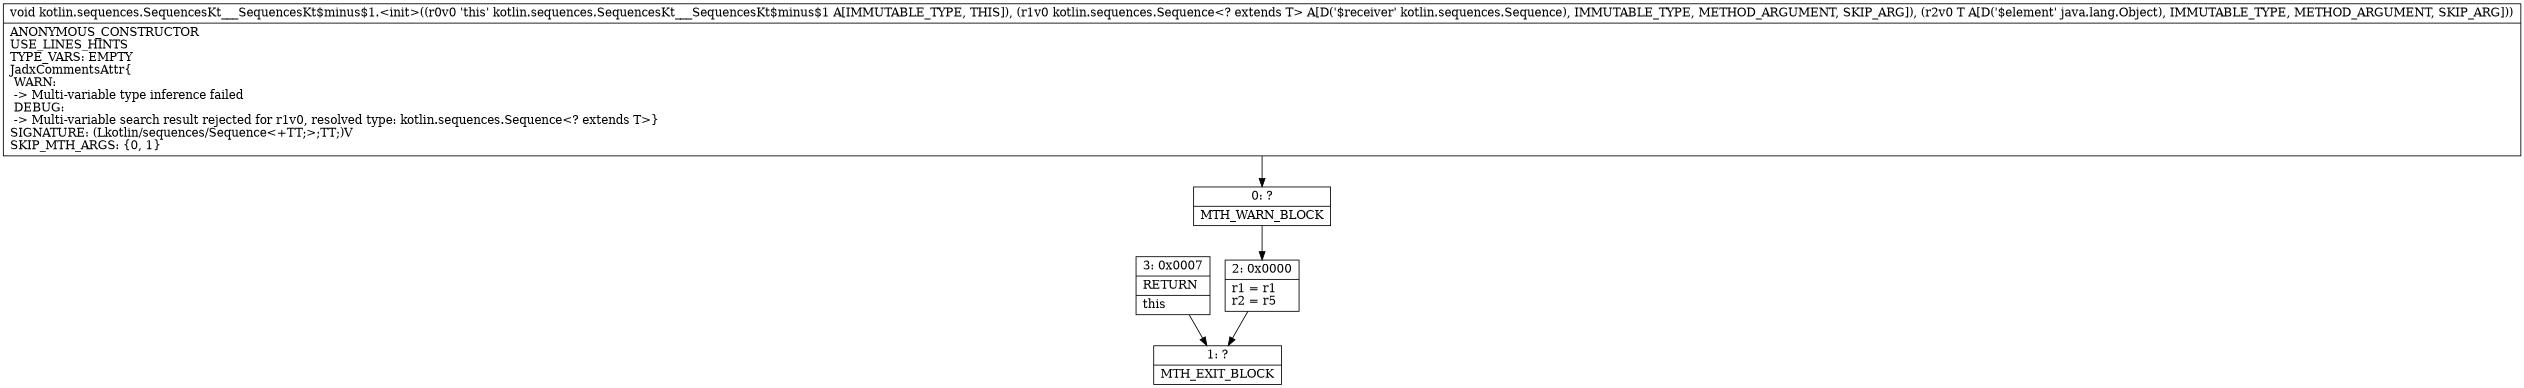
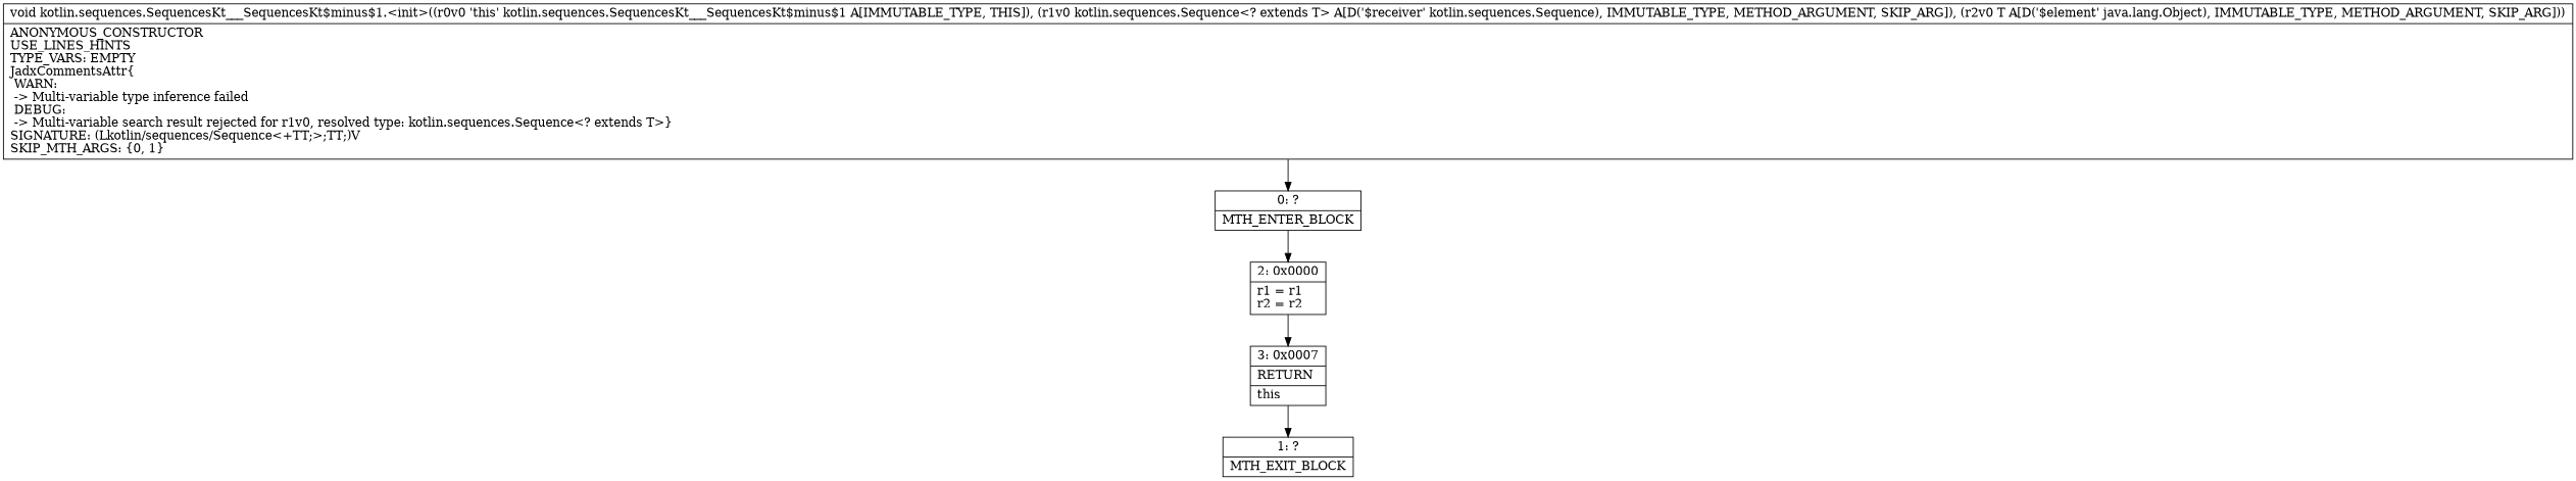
  digraph {
    node [shape=record]
-   n1 [label="{0\:\ ?|MTH_WARN_BLOCK\l}"]
-   n2 [label="{2\:\ 0x0000|r1 = r1\lr2 = r5\l}"]
+   n1 [label="{0\:\ ?|MTH_ENTER_BLOCK\l}"]
+   n2 [label="{2\:\ 0x0000|r1 = r1\lr2 = r2\l}"]
    n3 [label="{3\:\ 0x0007|RETURN\l|this\l}"]
    n4 [label="{1\:\ ?|MTH_EXIT_BLOCK\l}"]
    n5 [label="{void kotlin.sequences.SequencesKt___SequencesKt$minus$1.\<init\>((r0v0 'this' kotlin.sequences.SequencesKt___SequencesKt$minus$1 A[IMMUTABLE_TYPE, THIS]), (r1v0 kotlin.sequences.Sequence\<? extends T\> A[D('$receiver' kotlin.sequences.Sequence), IMMUTABLE_TYPE, METHOD_ARGUMENT, SKIP_ARG]), (r2v0 T A[D('$element' java.lang.Object), IMMUTABLE_TYPE, METHOD_ARGUMENT, SKIP_ARG]))  | ANONYMOUS_CONSTRUCTOR\lUSE_LINES_HINTS\lTYPE_VARS: EMPTY\lJadxCommentsAttr\{\l WARN: \l \-\> Multi\-variable type inference failed\l DEBUG: \l \-\> Multi\-variable search result rejected for r1v0, resolved type: kotlin.sequences.Sequence\<? extends T\>\}\lSIGNATURE: (Lkotlin\/sequences\/Sequence\<+TT;\>;TT;)V\lSKIP_MTH_ARGS: \{0, 1\}\l}"]
    n1 -> n2
-   n2 -> n4
+   n2 -> n3
    n3 -> n4
    n5 -> n1
  }
